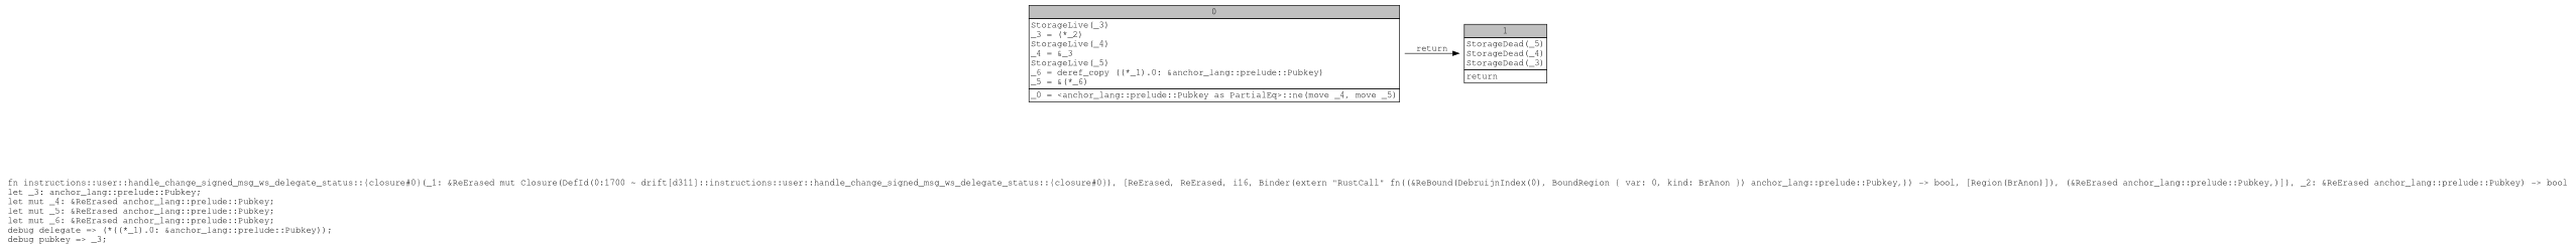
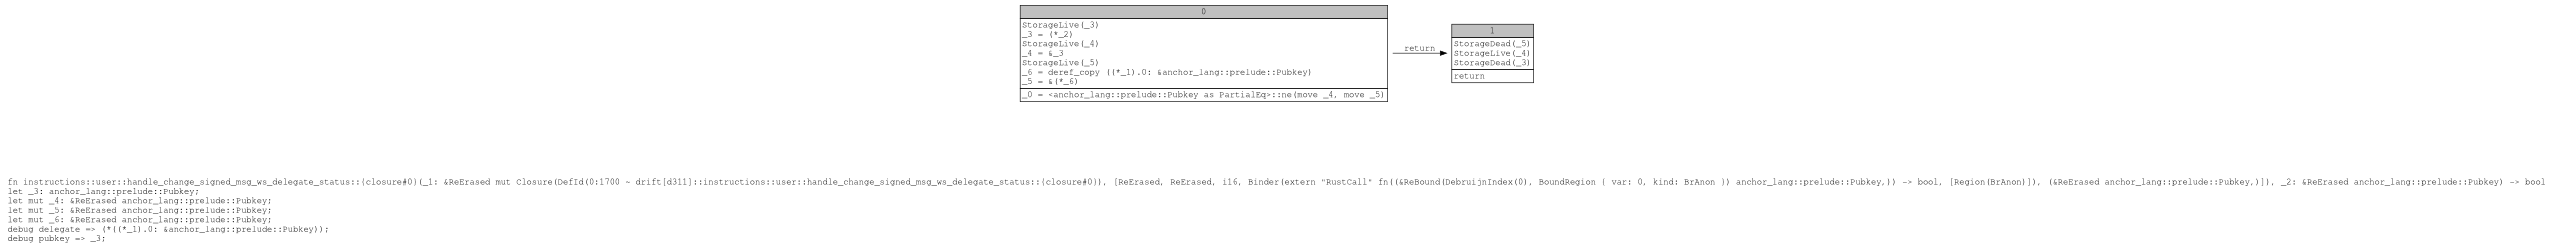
  digraph {
    fontname="Courier, monospace"
    label=<fn instructions::user::handle_change_signed_msg_ws_delegate_status::{closure#0}(_1: &amp;ReErased mut Closure(DefId(0:1700 ~ drift[d311]::instructions::user::handle_change_signed_msg_ws_delegate_status::{closure#0}), [ReErased, ReErased, i16, Binder(extern &quot;RustCall&quot; fn((&amp;ReBound(DebruijnIndex(0), BoundRegion { var: 0, kind: BrAnon }) anchor_lang::prelude::Pubkey,)) -&gt; bool, [Region(BrAnon)]), (&amp;ReErased anchor_lang::prelude::Pubkey,)]), _2: &amp;ReErased anchor_lang::prelude::Pubkey) -&gt; bool<br align="left"/>let _3: anchor_lang::prelude::Pubkey;<br align="left"/>let mut _4: &amp;ReErased anchor_lang::prelude::Pubkey;<br align="left"/>let mut _5: &amp;ReErased anchor_lang::prelude::Pubkey;<br align="left"/>let mut _6: &amp;ReErased anchor_lang::prelude::Pubkey;<br align="left"/>debug delegate =&gt; (*((*_1).0: &amp;anchor_lang::prelude::Pubkey));<br align="left"/>debug pubkey =&gt; _3;<br align="left"/>>
    rankdir=LR
    node [fontname="Courier, monospace" shape=none]
    n1 [label=<<table border="0" cellborder="1" cellspacing="0"><tr><td bgcolor="gray" align="center" colspan="1">0</td></tr><tr><td align="left" balign="left">StorageLive(_3)<br/>_3 = (*_2)<br/>StorageLive(_4)<br/>_4 = &amp;_3<br/>StorageLive(_5)<br/>_6 = deref_copy ((*_1).0: &amp;anchor_lang::prelude::Pubkey)<br/>_5 = &amp;(*_6)<br/></td></tr><tr><td align="left">_0 = &lt;anchor_lang::prelude::Pubkey as PartialEq&gt;::ne(move _4, move _5)</td></tr></table>>]
-   n2 [label=<<table border="0" cellborder="1" cellspacing="0"><tr><td bgcolor="gray" align="center" colspan="1">1</td></tr><tr><td align="left" balign="left">StorageDead(_5)<br/>StorageDead(_4)<br/>StorageDead(_3)<br/></td></tr><tr><td align="left">return</td></tr></table>>]
+   n2 [label=<<table border="0" cellborder="1" cellspacing="0"><tr><td bgcolor="gray" align="center" colspan="1">1</td></tr><tr><td align="left" balign="left">StorageDead(_5)<br/>StorageLive(_4)<br/>StorageDead(_3)<br/></td></tr><tr><td align="left">return</td></tr></table>>]
    n1 -> n2 [fontname="Courier, monospace" label=return]
  }
